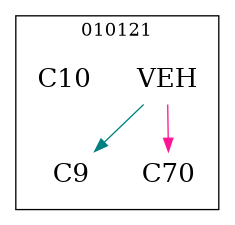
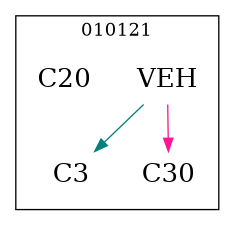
  strict digraph {
    node [fontsize=20 shape=plaintext]
    n1 [label=VEH]
-   n2 [label=C9]
-   n3 [label=C70]
-   n4 [label=C10]
+   n2 [label=C3]
+   n3 [label=C30]
+   n4 [label=C20]
    subgraph cluster_1 {
      label=010121
      labeldoc=t
      n1
      n2
      n3
      n4
    }
    n1 -> n2 [color=teal]
    n1 -> n3 [color=deeppink]
  }
